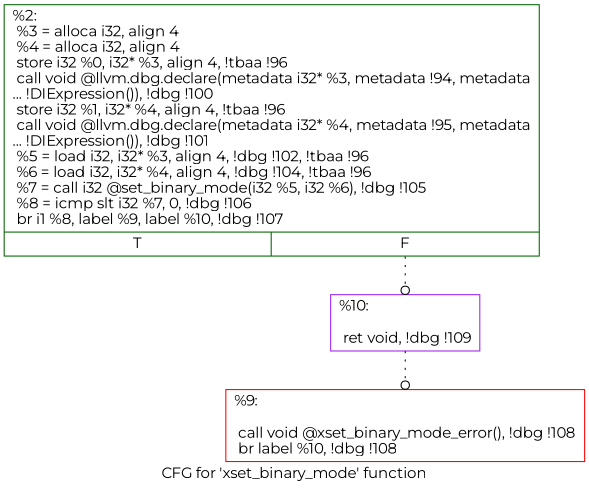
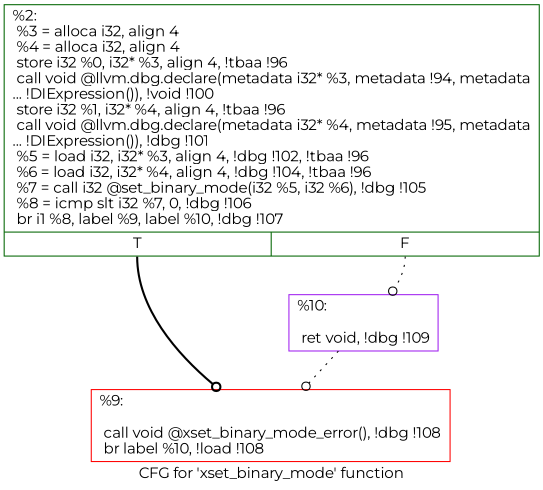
  digraph {
    fontname=Montserrat
    label="CFG for 'xset_binary_mode' function"
    node [fontname=Montserrat shape=record]
    edge [arrowhead=odot fontname=Montserrat style=dotted]
-   n1 [color=darkgreen label="{%2:\l  %3 = alloca i32, align 4\l  %4 = alloca i32, align 4\l  store i32 %0, i32* %3, align 4, !tbaa !96\l  call void @llvm.dbg.declare(metadata i32* %3, metadata !94, metadata\l... !DIExpression()), !dbg !100\l  store i32 %1, i32* %4, align 4, !tbaa !96\l  call void @llvm.dbg.declare(metadata i32* %4, metadata !95, metadata\l... !DIExpression()), !dbg !101\l  %5 = load i32, i32* %3, align 4, !dbg !102, !tbaa !96\l  %6 = load i32, i32* %4, align 4, !dbg !104, !tbaa !96\l  %7 = call i32 @set_binary_mode(i32 %5, i32 %6), !dbg !105\l  %8 = icmp slt i32 %7, 0, !dbg !106\l  br i1 %8, label %9, label %10, !dbg !107\l|{<s0>T|<s1>F}}"]
-   n2 [color=red label="{%9:\l\l  call void @xset_binary_mode_error(), !dbg !108\l  br label %10, !dbg !108\l}"]
+   n1 [color=darkgreen label="{%2:\l  %3 = alloca i32, align 4\l  %4 = alloca i32, align 4\l  store i32 %0, i32* %3, align 4, !tbaa !96\l  call void @llvm.dbg.declare(metadata i32* %3, metadata !94, metadata\l... !DIExpression()), !void !100\l  store i32 %1, i32* %4, align 4, !tbaa !96\l  call void @llvm.dbg.declare(metadata i32* %4, metadata !95, metadata\l... !DIExpression()), !dbg !101\l  %5 = load i32, i32* %3, align 4, !dbg !102, !tbaa !96\l  %6 = load i32, i32* %4, align 4, !dbg !104, !tbaa !96\l  %7 = call i32 @set_binary_mode(i32 %5, i32 %6), !dbg !105\l  %8 = icmp slt i32 %7, 0, !dbg !106\l  br i1 %8, label %9, label %10, !dbg !107\l|{<s0>T|<s1>F}}"]
+   n2 [color=red label="{%9:\l\l  call void @xset_binary_mode_error(), !dbg !108\l  br label %10, !load !108\l}"]
    n3 [color=purple label="{%10:\l\l  ret void, !dbg !109\l}"]
+   n1 -> n2 [style=bold tailport=s0]
    n1 -> n3 [tailport=s1]
    n3 -> n2
  }
